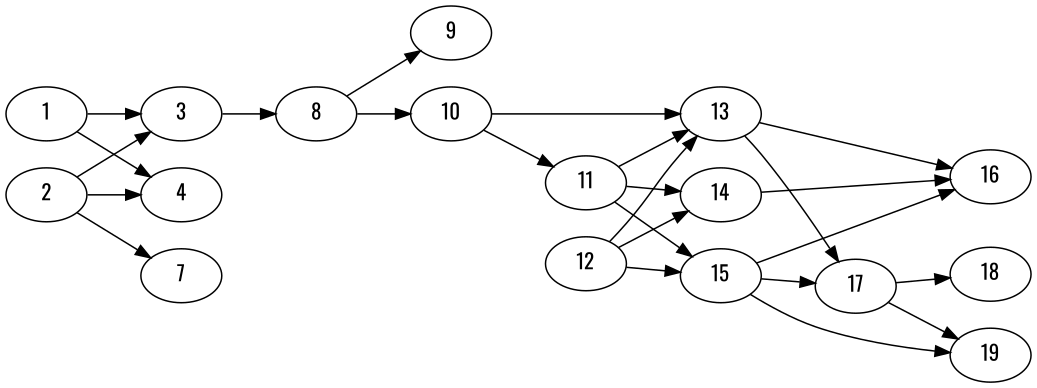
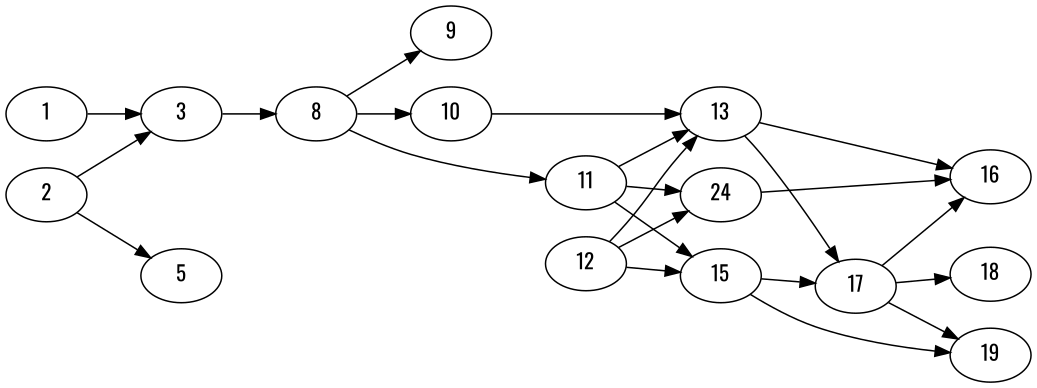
  digraph {
    fontname=Oswald
    rankdir=LR
    node [alpha=0.12 fontname=Oswald]
    edge [fontname=Oswald]
    1 [expect_size=26630144]
    3 [alpha=0.07 expect_size=9958400]
-   4 [alpha=0.13 expect_size=8870912]
    8 [alpha=0.02 expect_size=6614016]
    9 [alpha=0.11 expect_size=27286528]
    10 [alpha=0.17 expect_size=24092672]
    11 [alpha=0.14 expect_size=20069376]
    2 [alpha=0.07 expect_size=27572224]
-   5 [alpha=0.08 expect_size=12471296 label=7]
+   5 [alpha=0.08 expect_size=12471296]
    12 [alpha=0.08 expect_size=47448064]
    13 [alpha=0.10 expect_size=16482304]
-   14 [alpha=0.18 expect_size=33716224]
+   14 [alpha=0.18 expect_size=33716224 label=24]
    15 [expect_size=17612800]
    16 [alpha=0.18 expect_size=36789248]
    17 [alpha=0.11 expect_size=18818048]
    19 [alpha=0.13 expect_size=18062336]
    18 [alpha=0.03 expect_size=14433280]
    1 -> 3
-   1 -> 4
    3 -> 8
    8 -> 9
    8 -> 10
-   10 -> 11
+   8 -> 11
    10 -> 13
    11 -> 13
    11 -> 14
    11 -> 15
    2 -> 3
-   2 -> 4
    2 -> 5
    12 -> 13
    12 -> 14
    12 -> 15
    13 -> 16
    13 -> 17
    14 -> 16
-   15 -> 16
+   17 -> 16
    15 -> 17
    15 -> 19
    17 -> 19
    17 -> 18
  }
